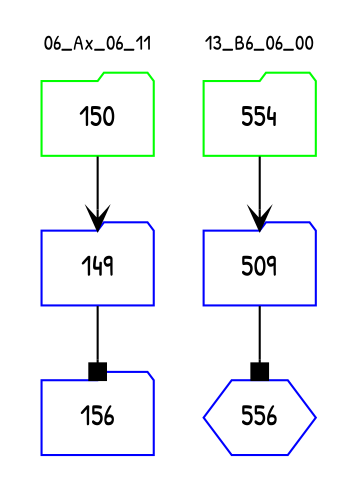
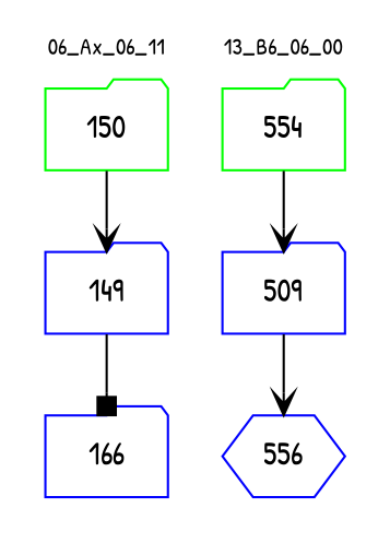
  digraph {
    fontname="Patrick Hand"
    node [color=blue fontname="Patrick Hand" shape=folder]
    edge [arrowhead=vee color=black fontname="Patrick Hand"]
    n1 [color=green label=150]
    n2 [label=149]
-   n3 [label=156]
+   n3 [label=166]
    n4 [color=green label=554]
    n5 [label=509]
    n6 [label=556 shape=hexagon]
    subgraph cluster_1 {
      color=white
      fontsize=10
      label="06_Ax_06_11"
      n1
      n2
      n3
    }
    subgraph cluster_2 {
      color=white
      fontsize=10
      label="13_B6_06_00"
      n4
      n5
      n6
    }
    n1 -> n2
    n2 -> n3 [arrowhead=box]
    n4 -> n5
-   n5 -> n6 [arrowhead=box]
+   n5 -> n6
  }
